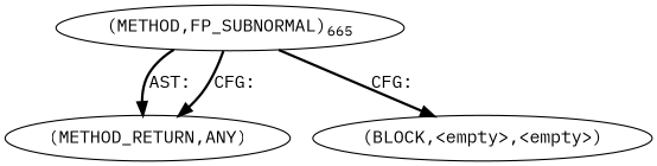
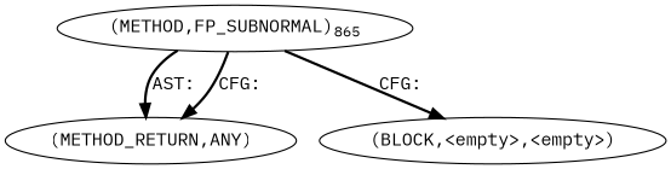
  digraph {
    fontname="IBM Plex Mono"
    node [fontname="IBM Plex Mono"]
    edge [fontname="IBM Plex Mono" style=bold]
-   n1 [label=<(METHOD,FP_SUBNORMAL)<SUB>665</SUB>>]
+   n1 [label=<(METHOD,FP_SUBNORMAL)<SUB>865</SUB>>]
    n2 [label=<(METHOD_RETURN,ANY)>]
    n3 [label=<(BLOCK,&lt;empty&gt;,&lt;empty&gt;)>]
    n1 -> n2 [label="AST: "]
    n1 -> n2 [label="CFG: "]
    n1 -> n3 [label="CFG: "]
  }
